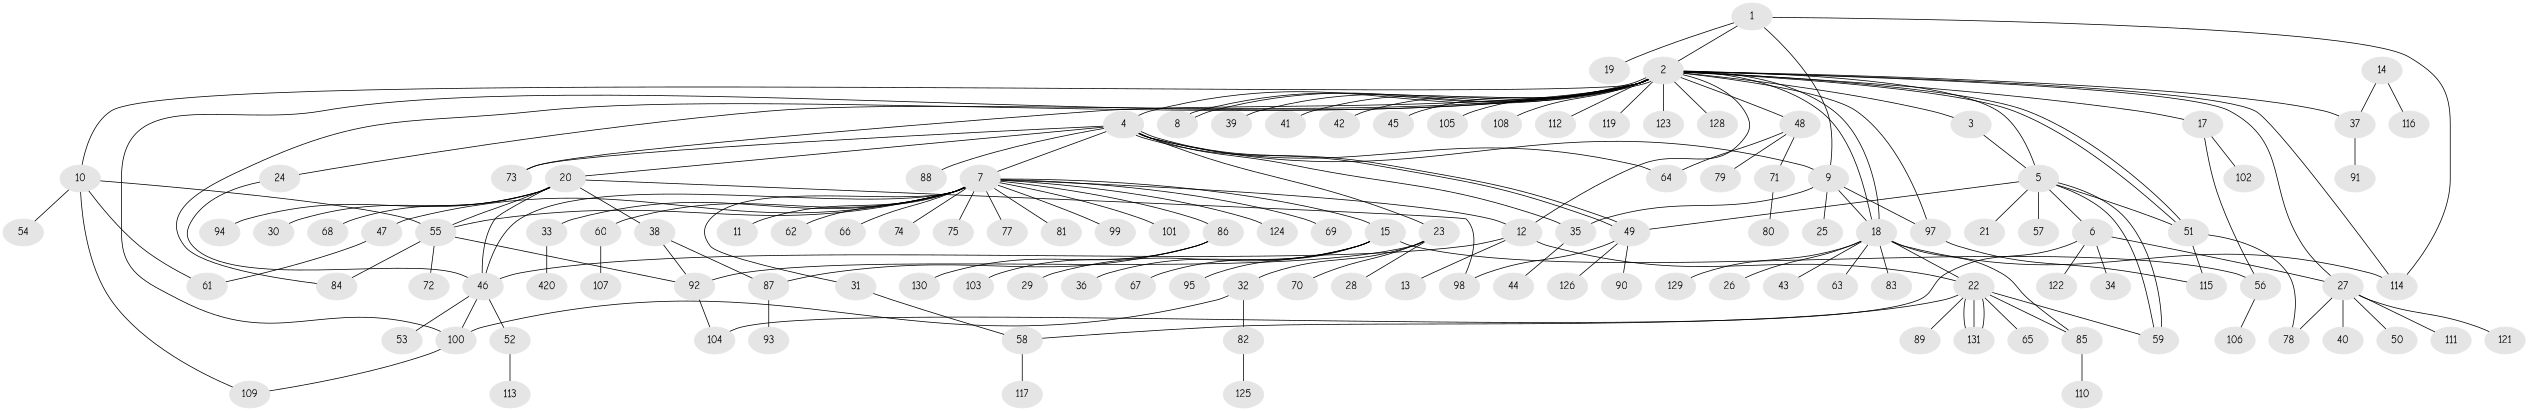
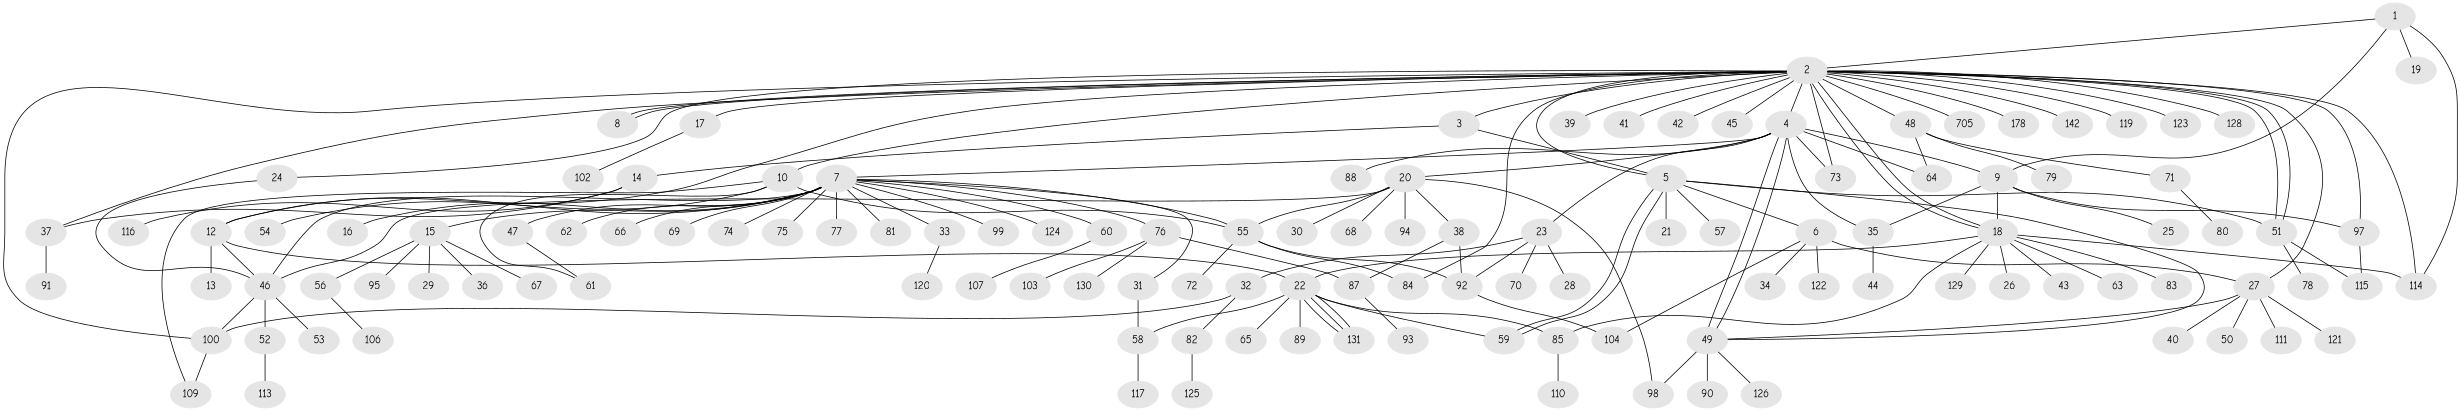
  graph {
    fontname="Comic Neue"
    node [color=gray90 fontname="Comic Neue" style=filled]
    edge [fontname="Comic Neue"]
    1
    2
    9
    19
    114
    3
    4
    5
    8
    10
    12
    17
    18
    24
    27
    37
    39
    41
    42
    45
    48
    51
    73
    84
    97
    100
-   105
-   108
-   112
+   105 [label=705]
+   108 [label=178]
+   112 [label=142]
    119
    123
    128
    35
    25
    14
    7
    20
    23
    49
    64
    88
    6
    21
    57
    59
    55
    54
    109
    61
    46
    13
    22
    56
    102
    26
    43
    63
    83
    85
    129
    40
    50
    111
    121
    91
    71
    79
    78
    115
    116
    15
-   16 [label=11]
+   16
    31
    33
    47
    60
    62
    66
    69
    74
    75
    77
    81
-   86
+   86 [label=76]
    99
-   101
    124
    30
    38
    68
    94
    98
    28
    32
    70
    92
    44
    90
    126
    34
    104
    122
    29
    36
    67
    95
    58
-   120 [label=420]
+   120
    52
    53
    72
    107
    87
    103
    130
    65
    89
    131
    106
    110
    117
    82
    125
    93
    113
    80
    1 -- 2
    1 -- 9
    1 -- 19
    1 -- 114
    2 -- 114
    2 -- 3
    2 -- 4
    2 -- 5
    2 -- 8
    2 -- 8
    2 -- 10
    2 -- 12
    2 -- 17
    2 -- 18
    2 -- 18
    2 -- 24
    2 -- 27
    2 -- 37
    2 -- 39
    2 -- 41
    2 -- 42
    2 -- 45
    2 -- 48
    2 -- 51
    2 -- 51
    2 -- 73
    2 -- 84
    2 -- 97
    2 -- 100
    2 -- 105
    2 -- 108
    2 -- 112
    2 -- 119
    2 -- 123
    2 -- 128
    9 -- 18
    9 -- 97
    9 -- 35
    9 -- 25
    3 -- 5
+   3 -- 14
    4 -- 9
    4 -- 73
    4 -- 35
    4 -- 7
    4 -- 20
    4 -- 23
    4 -- 49
    4 -- 49
    4 -- 64
    4 -- 88
    5 -- 51
    5 -- 49
    5 -- 6
    5 -- 21
    5 -- 57
    5 -- 59
    5 -- 59
    10 -- 55
    10 -- 54
    10 -- 109
    10 -- 61
    12 -- 46
    12 -- 13
    12 -- 22
-   17 -- 56
    17 -- 102
    18 -- 114
    18 -- 22
    18 -- 26
    18 -- 43
    18 -- 63
    18 -- 83
    18 -- 85
    18 -- 129
    24 -- 46
-   27 -- 78
+   27 -- 49
    27 -- 40
    27 -- 50
    27 -- 111
    27 -- 121
    37 -- 91
    48 -- 64
    48 -- 71
    48 -- 79
    51 -- 78
    51 -- 115
    97 -- 115
    100 -- 109
    35 -- 44
    14 -- 37
    14 -- 116
    7 -- 12
    7 -- 55
    7 -- 46
    7 -- 15
    7 -- 16
    7 -- 31
    7 -- 33
    7 -- 47
    7 -- 60
    7 -- 62
    7 -- 66
    7 -- 69
    7 -- 74
    7 -- 75
    7 -- 77
    7 -- 81
    7 -- 86
    7 -- 99
-   7 -- 101
    7 -- 124
    20 -- 55
    20 -- 46
    20 -- 30
    20 -- 38
    20 -- 68
    20 -- 94
    20 -- 98
    23 -- 28
    23 -- 32
    23 -- 70
    23 -- 92
    49 -- 98
    49 -- 90
    49 -- 126
    6 -- 27
    6 -- 34
    6 -- 104
    6 -- 122
    55 -- 84
    55 -- 92
    55 -- 72
    46 -- 100
    46 -- 52
    46 -- 53
    22 -- 59
    22 -- 85
    22 -- 58
    22 -- 65
    22 -- 89
    22 -- 131
    22 -- 131
    22 -- 131
    56 -- 106
    85 -- 110
    71 -- 80
    15 -- 56
    15 -- 29
    15 -- 36
    15 -- 67
    15 -- 95
    31 -- 58
    33 -- 120
    47 -- 61
    60 -- 107
    86 -- 87
    86 -- 103
    86 -- 130
    38 -- 92
    38 -- 87
    32 -- 100
    32 -- 82
    92 -- 104
    58 -- 117
    52 -- 113
    87 -- 93
    82 -- 125
  }
